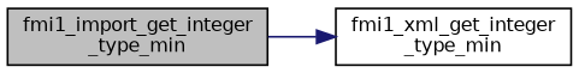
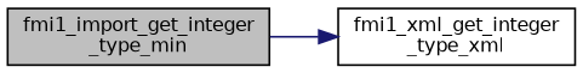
  digraph {
    rankdir=LR
    node [color=black fontname=Helvetica fontsize=10 shape=record style=filled]
    n1 [fillcolor=grey75 fontcolor=black height=0.2 label="fmi1_import_get_integer\l_type_min" width=0.4]
-   n2 [fillcolor=white height=0.2 label="fmi1_xml_get_integer\l_type_min" width=0.4]
+   n2 [fillcolor=white height=0.2 label="fmi1_xml_get_integer\l_type_xml" width=0.4]
    n1 -> n2 [color=midnightblue fontname=Helvetica fontsize=10 labelfontname=Helvetica labelfontsize=10 style=solid]
  }
